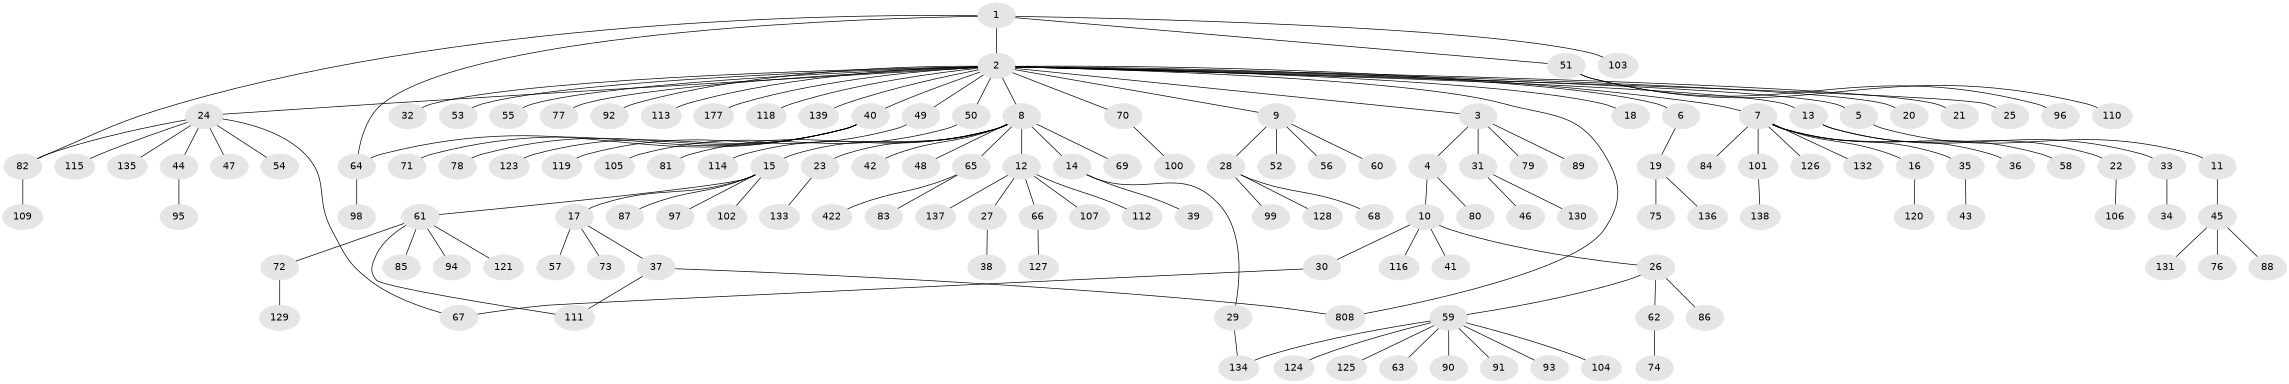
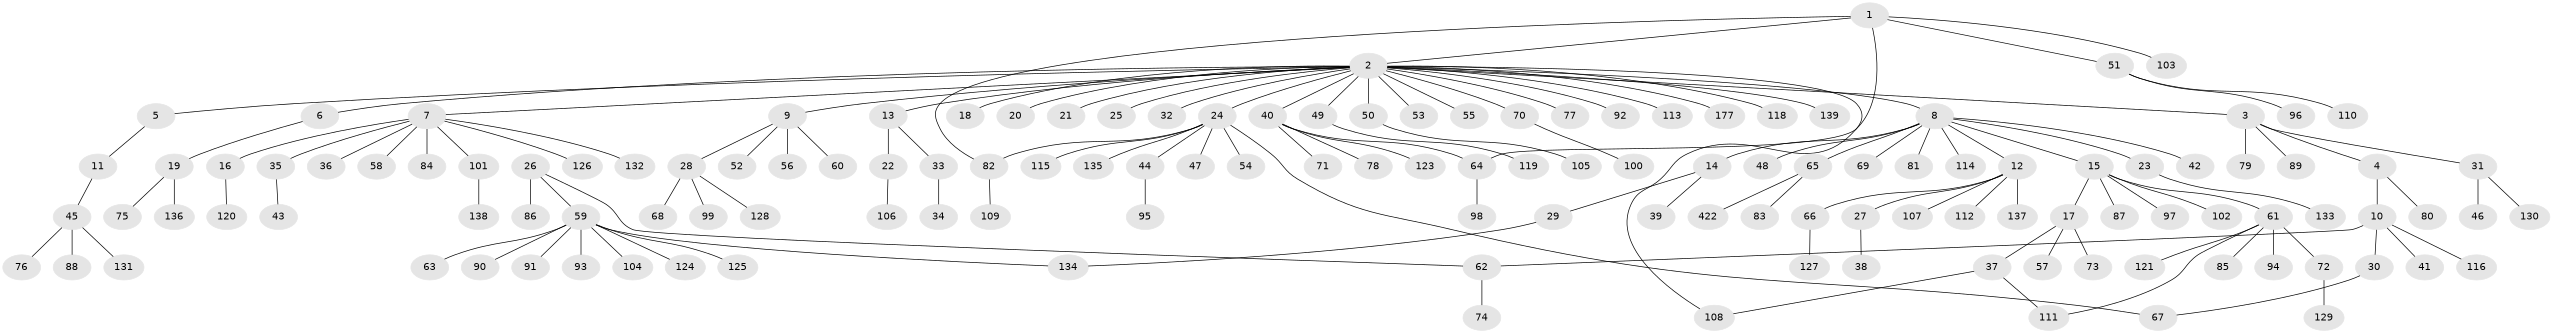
  graph {
    fontname="DejaVu Sans"
    node [color=gray90 fontname="DejaVu Sans" style=filled]
    edge [fontname="DejaVu Sans"]
    1
    2
    51
    64
    82
    103
    3
    5
    6
    7
    8
    9
    13
    18
    20
    21
    24
    25
    32
    40
    49
    50
    53
    55
    70
    77
    92
-   108 [label=808]
+   108
    113
    n30 [label=177]
    118
    139
    96
    110
    98
    109
    4
    31
    79
    89
    11
    19
    16
    35
    36
    58
    84
    101
    126
    132
    12
    14
    15
    23
    42
    48
    65
    69
    81
    114
    28
    52
    56
    60
    22
    33
    44
    47
    54
    67
    115
    135
    71
    78
    123
    119
    105
    100
    10
    80
    46
    130
    26
    30
    41
    116
    45
    75
    136
    120
    43
    138
    27
    66
    107
    112
    137
    29
    39
    17
    61
    87
    97
    102
    133
    83
    n107 [label=422]
    68
    99
    128
    59
    62
    86
    76
    88
    131
    38
    127
    106
    34
    134
    37
    57
    73
    111
    72
    85
    94
    121
    95
    63
    90
    91
    93
    104
    124
    125
    74
    129
    1 -- 2
    1 -- 51
    1 -- 64
    1 -- 82
    1 -- 103
    2 -- 3
    2 -- 5
    2 -- 6
    2 -- 7
    2 -- 8
    2 -- 9
    2 -- 13
    2 -- 18
    2 -- 20
    2 -- 21
    2 -- 24
    2 -- 25
    2 -- 32
    2 -- 40
    2 -- 49
    2 -- 50
    2 -- 53
    2 -- 55
    2 -- 70
    2 -- 77
    2 -- 92
    2 -- 108
    2 -- 113
    2 -- n30
    2 -- 118
    2 -- 139
    51 -- 96
    51 -- 110
    64 -- 98
    82 -- 109
    3 -- 4
    3 -- 31
    3 -- 79
    3 -- 89
    5 -- 11
    6 -- 19
    7 -- 16
    7 -- 35
    7 -- 36
    7 -- 58
    7 -- 84
    7 -- 101
    7 -- 126
    7 -- 132
    8 -- 12
    8 -- 14
    8 -- 15
    8 -- 23
    8 -- 42
    8 -- 48
    8 -- 65
    8 -- 69
    8 -- 81
    8 -- 114
    9 -- 28
    9 -- 52
    9 -- 56
    9 -- 60
    13 -- 22
    13 -- 33
    24 -- 82
    24 -- 44
    24 -- 47
    24 -- 54
    24 -- 67
    24 -- 115
    24 -- 135
    40 -- 64
    40 -- 71
    40 -- 78
    40 -- 123
    49 -- 119
    50 -- 105
    70 -- 100
    4 -- 10
    4 -- 80
    31 -- 46
    31 -- 130
    11 -- 45
    19 -- 75
    19 -- 136
    16 -- 120
    35 -- 43
    101 -- 138
    12 -- 27
    12 -- 66
    12 -- 107
    12 -- 112
    12 -- 137
    14 -- 29
    14 -- 39
    15 -- 17
    15 -- 61
    15 -- 87
    15 -- 97
    15 -- 102
    23 -- 133
    65 -- 83
    65 -- n107
    28 -- 68
    28 -- 99
    28 -- 128
    22 -- 106
    33 -- 34
    44 -- 95
-   10 -- 26
+   10 -- 62
    10 -- 30
    10 -- 41
    10 -- 116
    26 -- 59
    26 -- 62
    26 -- 86
    30 -- 67
    45 -- 76
    45 -- 88
    45 -- 131
    27 -- 38
    66 -- 127
    29 -- 134
    17 -- 37
    17 -- 57
    17 -- 73
    61 -- 111
    61 -- 72
    61 -- 85
    61 -- 94
    61 -- 121
    59 -- 134
    59 -- 63
    59 -- 90
    59 -- 91
    59 -- 93
    59 -- 104
    59 -- 124
    59 -- 125
    62 -- 74
    37 -- 108
    37 -- 111
    72 -- 129
  }
